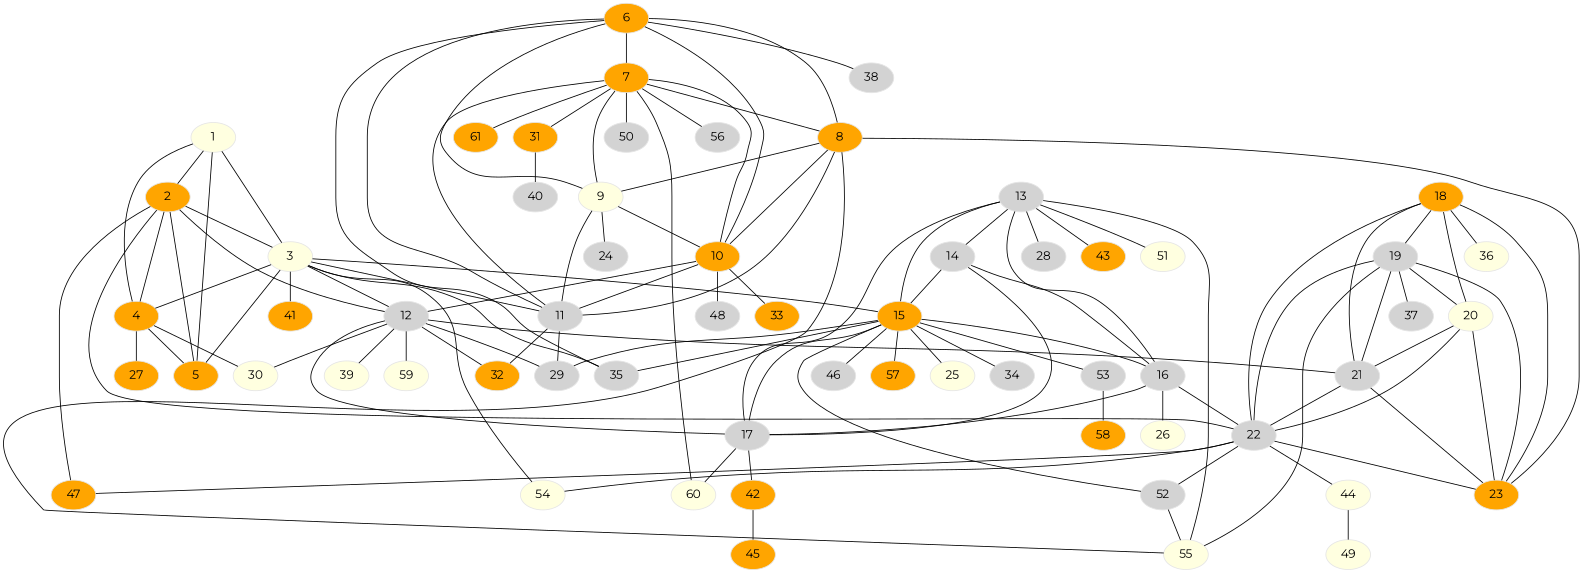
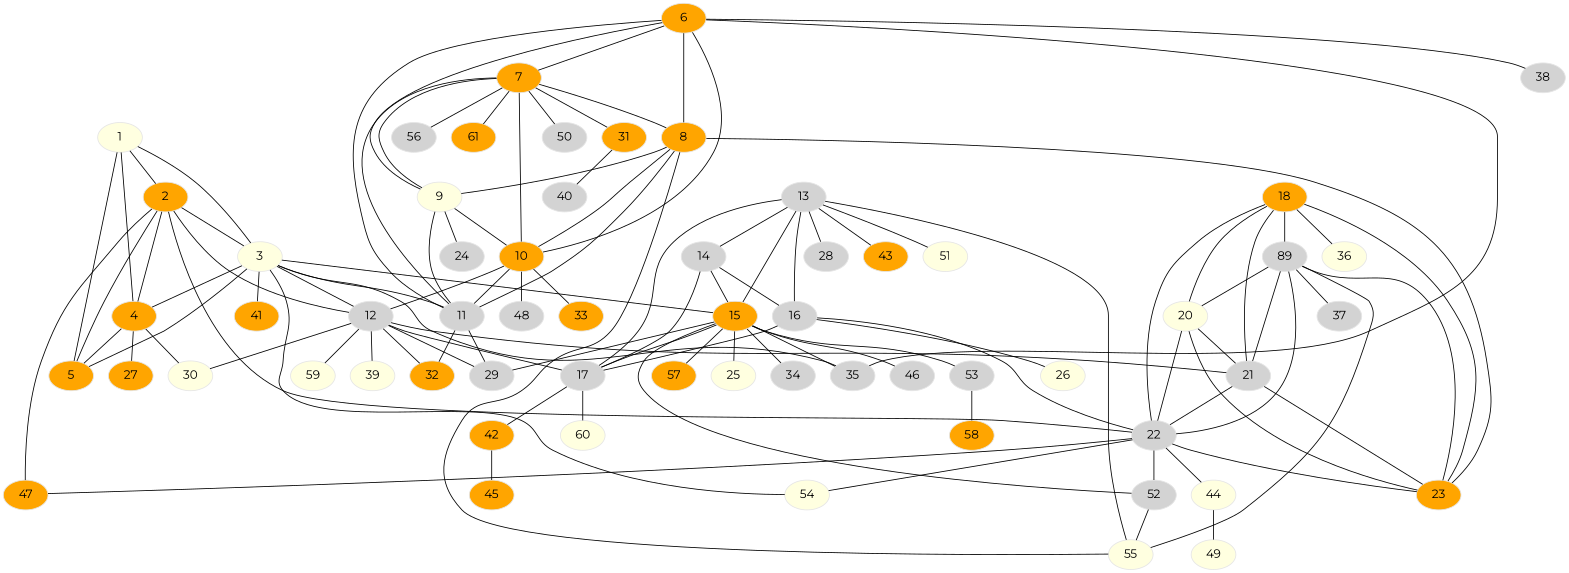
  graph {
    fontname=Montserrat
    node [color=gray90 fillcolor=lightgrey fontname=Montserrat style=filled]
    edge [fontname=Montserrat weight=1.0]
    1 [fillcolor=lightyellow]
    2 [fillcolor=orange]
    3 [fillcolor=lightyellow]
    4 [fillcolor=orange]
    5 [fillcolor=orange]
    12
    22
    47 [fillcolor=orange]
    11
    15 [fillcolor=orange]
    35
    41 [fillcolor=orange]
    54 [fillcolor=lightyellow]
    27 [fillcolor=orange]
    30 [fillcolor=lightyellow]
    29
    32 [fillcolor=orange]
    17
    21
    39 [fillcolor=lightyellow]
    59 [fillcolor=lightyellow]
    23 [fillcolor=orange]
    52
    44 [fillcolor=lightyellow]
    16
    25 [fillcolor=lightyellow]
    34
    46
    53
    57 [fillcolor=orange]
    6 [fillcolor=orange]
    7 [fillcolor=orange]
    8 [fillcolor=orange]
    9 [fillcolor=lightyellow]
    10 [fillcolor=orange]
    38
    31 [fillcolor=orange]
    50
    56
    60 [fillcolor=lightyellow]
    61 [fillcolor=orange]
    55 [fillcolor=lightyellow]
    24
    33 [fillcolor=orange]
    48
    40
    42 [fillcolor=orange]
    13
    14
    28
    43 [fillcolor=orange]
    51 [fillcolor=lightyellow]
    26 [fillcolor=lightyellow]
    58 [fillcolor=orange]
    45 [fillcolor=orange]
    18 [fillcolor=orange]
-   19
+   19 [label=89]
    20 [fillcolor=lightyellow]
    36 [fillcolor=lightyellow]
    37
    49 [fillcolor=lightyellow]
    1 -- 2
    1 -- 3
    1 -- 4
    1 -- 5 [weight=2.0]
    2 -- 3
    2 -- 4
    2 -- 5 [weight=2.0]
    2 -- 12
    2 -- 22
    2 -- 47 [weight=2.0]
    3 -- 4
    3 -- 5 [weight=2.0]
    3 -- 12 [weight=2.0]
    3 -- 11
    3 -- 15
    3 -- 35
    3 -- 41 [weight=3.0]
    3 -- 54
    4 -- 5 [weight=2.0]
    4 -- 27
    4 -- 30 [weight=2.0]
    12 -- 30
    12 -- 29 [weight=4.0]
    12 -- 32 [weight=4.0]
    12 -- 17
    12 -- 21
    12 -- 39
    12 -- 59 [weight=2.0]
    22 -- 47
    22 -- 54
    22 -- 23
    22 -- 52 [weight=2.0]
    22 -- 44
    11 -- 29
    11 -- 32
    15 -- 35
    15 -- 29
    15 -- 17 [weight=2.0]
    15 -- 52
-   15 -- 16
    15 -- 25
    15 -- 34
    15 -- 46
    15 -- 53
    15 -- 57
    17 -- 60
    17 -- 42
    21 -- 22
    21 -- 23
    52 -- 55
    44 -- 49
    16 -- 22
    16 -- 17 [weight=2.0]
    16 -- 26
    53 -- 58
    6 -- 11
    6 -- 35
    6 -- 7
    6 -- 8
    6 -- 9
    6 -- 10
    6 -- 38
    7 -- 11
    7 -- 8
    7 -- 9
    7 -- 10
    7 -- 31
    7 -- 50
    7 -- 56
-   7 -- 60
    7 -- 61
    8 -- 11
    8 -- 23
    8 -- 9
    8 -- 10
    8 -- 55
    9 -- 11
    9 -- 10
    9 -- 24
    10 -- 12
    10 -- 11
    10 -- 33
    10 -- 48
    31 -- 40
    42 -- 45
    13 -- 15
    13 -- 17 [weight=2.0]
    13 -- 16
    13 -- 55
    13 -- 14
    13 -- 28 [weight=2.0]
    13 -- 43
    13 -- 51
    14 -- 15
    14 -- 17 [weight=2.0]
    14 -- 16
    18 -- 22
    18 -- 21
    18 -- 23
    18 -- 19
    18 -- 20
    18 -- 36 [weight=2.0]
    19 -- 22
    19 -- 21
    19 -- 23
    19 -- 55
    19 -- 20
    19 -- 37
    20 -- 22
    20 -- 21
    20 -- 23
  }
